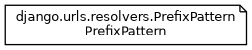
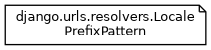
  digraph {
    rankdir=LR
-   n1 [color=black fillcolor=white fontname=Helvetica fontsize=10 height=0.2 label="django.urls.resolvers.PrefixPattern\lPrefixPattern" shape=note style=filled width=0.4]
+   n1 [color=black fillcolor=white fontname=Helvetica fontsize=10 height=0.2 label="django.urls.resolvers.Locale\lPrefixPattern" shape=note style=filled width=0.4]
  }
